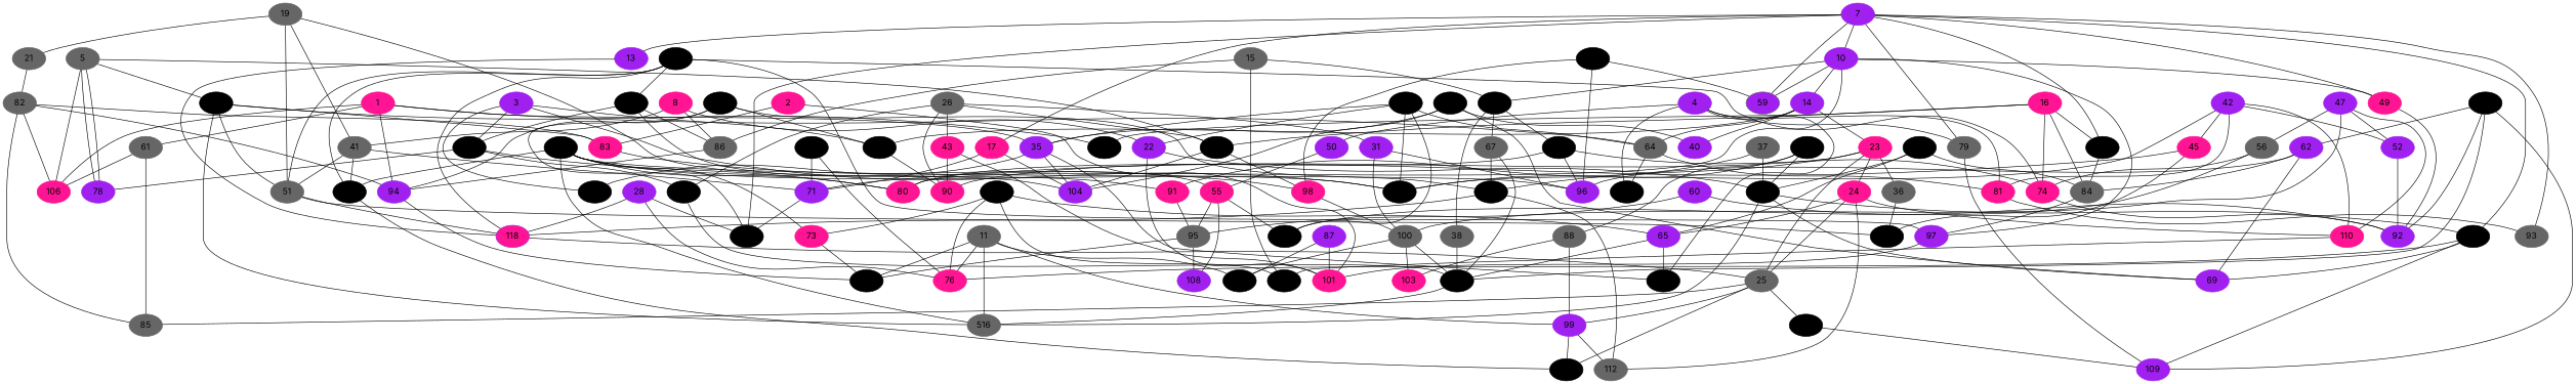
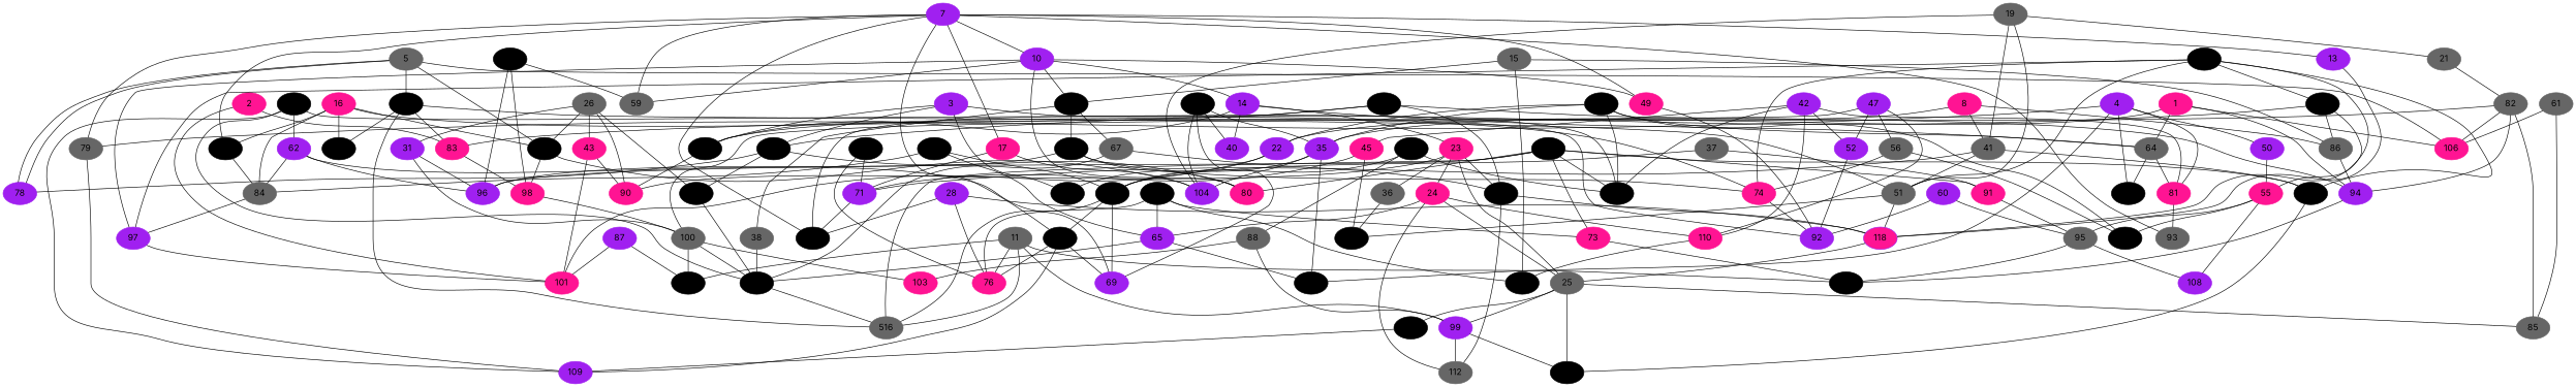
  graph {
    fontname=Inter
    node [color=black fontname=Inter style=filled]
    edge [fontname=Inter]
    1 [color=deeppink]
    35 [color=purple]
    61 [color=gray40]
    64 [color=gray40]
    94 [color=purple]
    106 [color=deeppink]
    114
    102
    104 [color=purple]
    85 [color=gray40]
    81 [color=deeppink]
    119
    113
    2 [color=deeppink]
    83 [color=deeppink]
    101 [color=deeppink]
    98 [color=deeppink]
    3 [color=purple]
    63
    66
    72
    90 [color=deeppink]
    78 [color=purple]
    80 [color=deeppink]
    89
    4 [color=purple]
    50 [color=purple]
    79 [color=gray40]
    55 [color=deeppink]
    109 [color=purple]
    93 [color=gray40]
    5 [color=gray40]
    33
    75
    n35 [color=gray40 label=516]
    51 [color=gray40]
    117
    6
    46
    73 [color=deeppink]
    91 [color=deeppink]
    96 [color=purple]
    107
    95 [color=gray40]
    7 [color=purple]
    10 [color=purple]
    13 [color=purple]
    17 [color=deeppink]
    49 [color=deeppink]
    58
-   59 [color=gray40 fillcolor=purple]
+   59 [color=gray40]
    68
    77
    97 [color=purple]
    14 [color=purple]
    18
    118 [color=purple fillcolor=deeppink]
    71 [color=purple]
    92 [color=purple]
    76 [color=deeppink]
    69 [color=purple]
    84 [color=gray40]
    8 [color=deeppink]
    22 [color=purple]
    41 [color=gray40]
    86 [color=gray40]
    48
    9
    53
    74 [color=deeppink]
    105
    25 [color=gray40]
    23 [color=deeppink]
    40 [color=purple]
    32
    38 [color=gray40]
    67 [color=gray40]
    11 [color=gray40]
    99 [color=purple]
    120
    29
    112 [color=gray40]
    12
    121
    24 [color=deeppink]
    36 [color=gray40]
    70
    15 [color=gray40]
    115
    16 [color=deeppink]
    111
    19 [color=gray40]
    21 [color=gray40]
    82 [color=gray40]
    20
    65 [color=purple]
    110 [color=deeppink]
    26 [color=gray40]
    31 [color=purple]
    43 [color=deeppink]
    100 [color=gray40]
    27
    28 [color=purple]
    30
    103 [color=deeppink]
    34
    37 [color=gray40]
    39
    88 [color=gray40]
    42 [color=purple]
    45 [color=deeppink]
    52 [color=purple]
    44
    47 [color=purple]
    56 [color=gray40]
    108 [color=purple]
    54
    57
    62 [color=purple]
    60 [color=purple]
    87 [color=purple]
    1 -- 35
-   1 -- 61
    1 -- 64
    1 -- 94
    1 -- 106
    35 -- 114
    35 -- 102
    35 -- 104
    61 -- 106
    61 -- 85
    64 -- 81
    64 -- 119
    94 -- 113
    81 -- 93
    2 -- 83
    2 -- 101
    83 -- 98
    98 -- 100
    3 -- 114
    3 -- 63
    3 -- 66
    3 -- 72
    63 -- 90
    72 -- 78
    72 -- 80
    72 -- 89
    89 -- 111
    4 -- 102
    4 -- 81
    4 -- 119
    4 -- 50
    4 -- 79
    50 -- 55
    79 -- 109
    55 -- 95
    55 -- 121
    55 -- 108
    5 -- 106
    5 -- 78
    5 -- 78
    5 -- 33
    5 -- 75
    33 -- 83
    33 -- n35
    33 -- 51
    33 -- 117
    75 -- 104
    75 -- 98
    51 -- 118
    51 -- 105
    6 -- 66
    6 -- 80
    6 -- n35
    6 -- 46
    6 -- 73
    6 -- 91
    6 -- 96
    46 -- 107
    73 -- 113
    91 -- 95
    95 -- 113
    95 -- 108
    7 -- 79
    7 -- 93
    7 -- 10
    7 -- 13
    7 -- 17
    7 -- 49
    7 -- 58
    7 -- 59
    7 -- 68
    7 -- 77
    10 -- 80
    10 -- 49
    10 -- 59
    10 -- 97
    10 -- 14
    10 -- 18
    13 -- 118
    17 -- 104
    17 -- 71
    49 -- 92
    58 -- 109
    58 -- 76
    58 -- 69
    68 -- 84
    97 -- 101
    14 -- 64
    14 -- 63
    14 -- 23
    14 -- 40
    18 -- 32
    18 -- 38
    18 -- 67
    118 -- 25
    71 -- 77
    84 -- 97
    8 -- 22
    8 -- 41
    8 -- 86
    22 -- 101
    22 -- 48
    41 -- 51
    41 -- 46
    41 -- 71
    86 -- 94
    48 -- n35
    48 -- 58
    48 -- 69
    9 -- 51
    9 -- 46
    9 -- 97
    9 -- 118
    9 -- 53
    9 -- 74
    53 -- 72
    53 -- 55
    53 -- 86
    74 -- 92
    25 -- 85
    25 -- 107
    25 -- 99
    25 -- 29
    23 -- 90
    23 -- 25
    23 -- 24
    23 -- 36
    23 -- 70
    32 -- 80
    32 -- 96
    32 -- 74
    38 -- 111
    67 -- 70
    67 -- 111
    11 -- 113
    11 -- n35
    11 -- 76
    11 -- 99
    11 -- 120
    99 -- 107
    99 -- 112
    29 -- 109
    12 -- 35
    12 -- 64
    12 -- 66
    12 -- 22
    12 -- 121
    24 -- 25
    24 -- 112
    24 -- 65
    24 -- 110
    36 -- 105
    70 -- 118
    70 -- 112
    15 -- 18
    15 -- 86
    15 -- 115
    16 -- 75
    16 -- 117
    16 -- 68
    16 -- 84
    16 -- 74
    111 -- n35
    19 -- 104
    19 -- 51
    19 -- 41
    19 -- 21
    21 -- 82
    82 -- 94
    82 -- 106
    82 -- 85
    82 -- 83
    20 -- 35
    20 -- 104
    20 -- 69
    20 -- 40
    65 -- 102
    65 -- 111
    110 -- 115
    26 -- 90
    26 -- 89
    26 -- 75
    26 -- 31
    26 -- 43
    31 -- 96
    31 -- 100
    43 -- 101
    43 -- 90
    100 -- 120
    100 -- 111
    100 -- 103
    27 -- 71
    27 -- 76
    28 -- 77
    28 -- 118
    28 -- 76
    30 -- 94
    30 -- 63
    30 -- 77
    30 -- 70
    34 -- 84
    34 -- 48
    34 -- 65
    37 -- 91
    37 -- 48
    39 -- 66
    39 -- 48
    39 -- 88
    88 -- 99
    88 -- 103
    42 -- 81
    42 -- 66
    42 -- 110
    42 -- 45
    42 -- 52
    45 -- 71
    45 -- 105
    52 -- 92
    44 -- 73
    44 -- 76
    44 -- 115
    44 -- 65
    47 -- 110
    47 -- 100
    47 -- 52
    47 -- 56
    56 -- 74
    56 -- 121
    54 -- 98
    54 -- 96
    54 -- 59
    57 -- 109
    57 -- 92
    57 -- 111
    57 -- 62
    62 -- 96
    62 -- 69
    62 -- 84
    60 -- 95
    60 -- 92
    87 -- 101
    87 -- 120
  }
